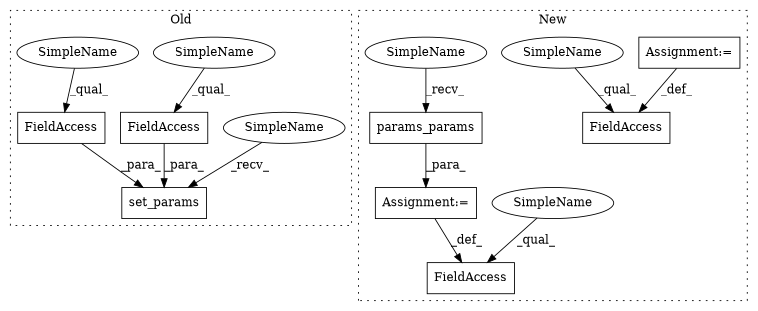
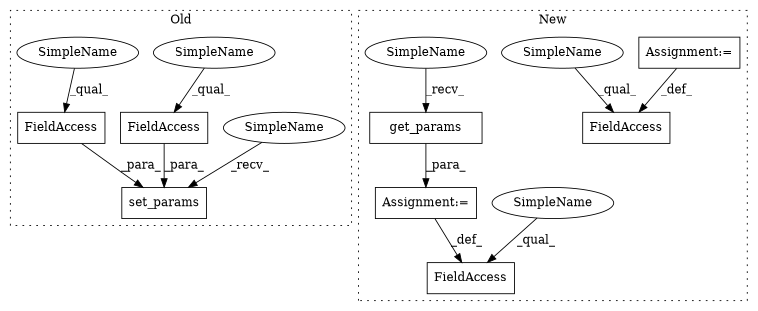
  digraph {
    node [a=42 l=4 s=4875 shape=box]
    n1 [a=32 l="11,1" label=set_params s="4823,4899"]
    n2 [a=22 l=15 label=FieldAccess]
    n3 [a=22 l=13 label=FieldAccess s=4861]
    n4 [label=SimpleName s=4818 shape=ellipse]
    n5 [label=SimpleName shape=ellipse]
    n6 [label=SimpleName s=4861 shape=ellipse]
-   n7 [a=32 l="11,1" label=params_params s="4546,4567"]
+   n7 [a=32 l="11,1" label=get_params s="4546,4567"]
    n8 [a=22 l=12 label=FieldAccess s=4590]
    n9 [a=22 l=12 label=FieldAccess s=4528]
    n10 [a=7 l=1 label="Assignment:=" s=4540]
    n11 [a=7 l=1 label="Assignment:=" s=4602]
    n12 [label=SimpleName s=4590 shape=ellipse]
    n13 [label=SimpleName s=4528 shape=ellipse]
    n14 [label=SimpleName s=4541 shape=ellipse]
    subgraph cluster_1 {
      label=Old
      style=dotted
      n1
      n2
      n3
      n4
      n5
      n6
    }
    subgraph cluster_2 {
      label=New
      style=dotted
      n7
      n8
      n9
      n10
      n11
      n12
      n13
      n14
    }
    n2 -> n1 [label=_para_]
    n3 -> n1 [label=_para_]
    n4 -> n1 [label=_recv_]
    n5 -> n2 [label=_qual_]
    n6 -> n3 [label=_qual_]
    n7 -> n10 [label=_para_]
    n10 -> n9 [label=_def_]
    n11 -> n8 [label=_def_]
    n12 -> n8 [label=_qual_]
    n13 -> n9 [label=_qual_]
    n14 -> n7 [label=_recv_]
  }
